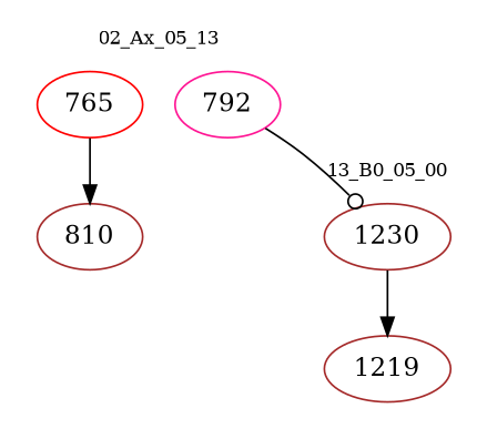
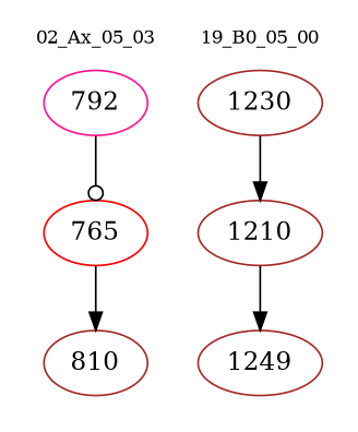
  digraph {
    node [color=brown]
    edge [arrowhead=normal color=black]
    n1 [color=deeppink label=792]
    n2 [color=red label=765]
    n3 [label=810]
    n4 [label=1230]
-   n5 [label=1219]
+   n5 [label=1210]
+   n6 [label=1249]
    subgraph cluster_1 {
      color=white
      fontsize=10
-     label="02_Ax_05_13"
+     label="02_Ax_05_03"
      n1
      n2
      n3
    }
    subgraph cluster_2 {
      color=white
      fontsize=10
-     label="13_B0_05_00"
+     label="19_B0_05_00"
      n4
      n5
+     n6
    }
-   n1 -> n4 [arrowhead=odot]
+   n1 -> n2 [arrowhead=odot]
    n2 -> n3
    n4 -> n5
+   n5 -> n6
  }
